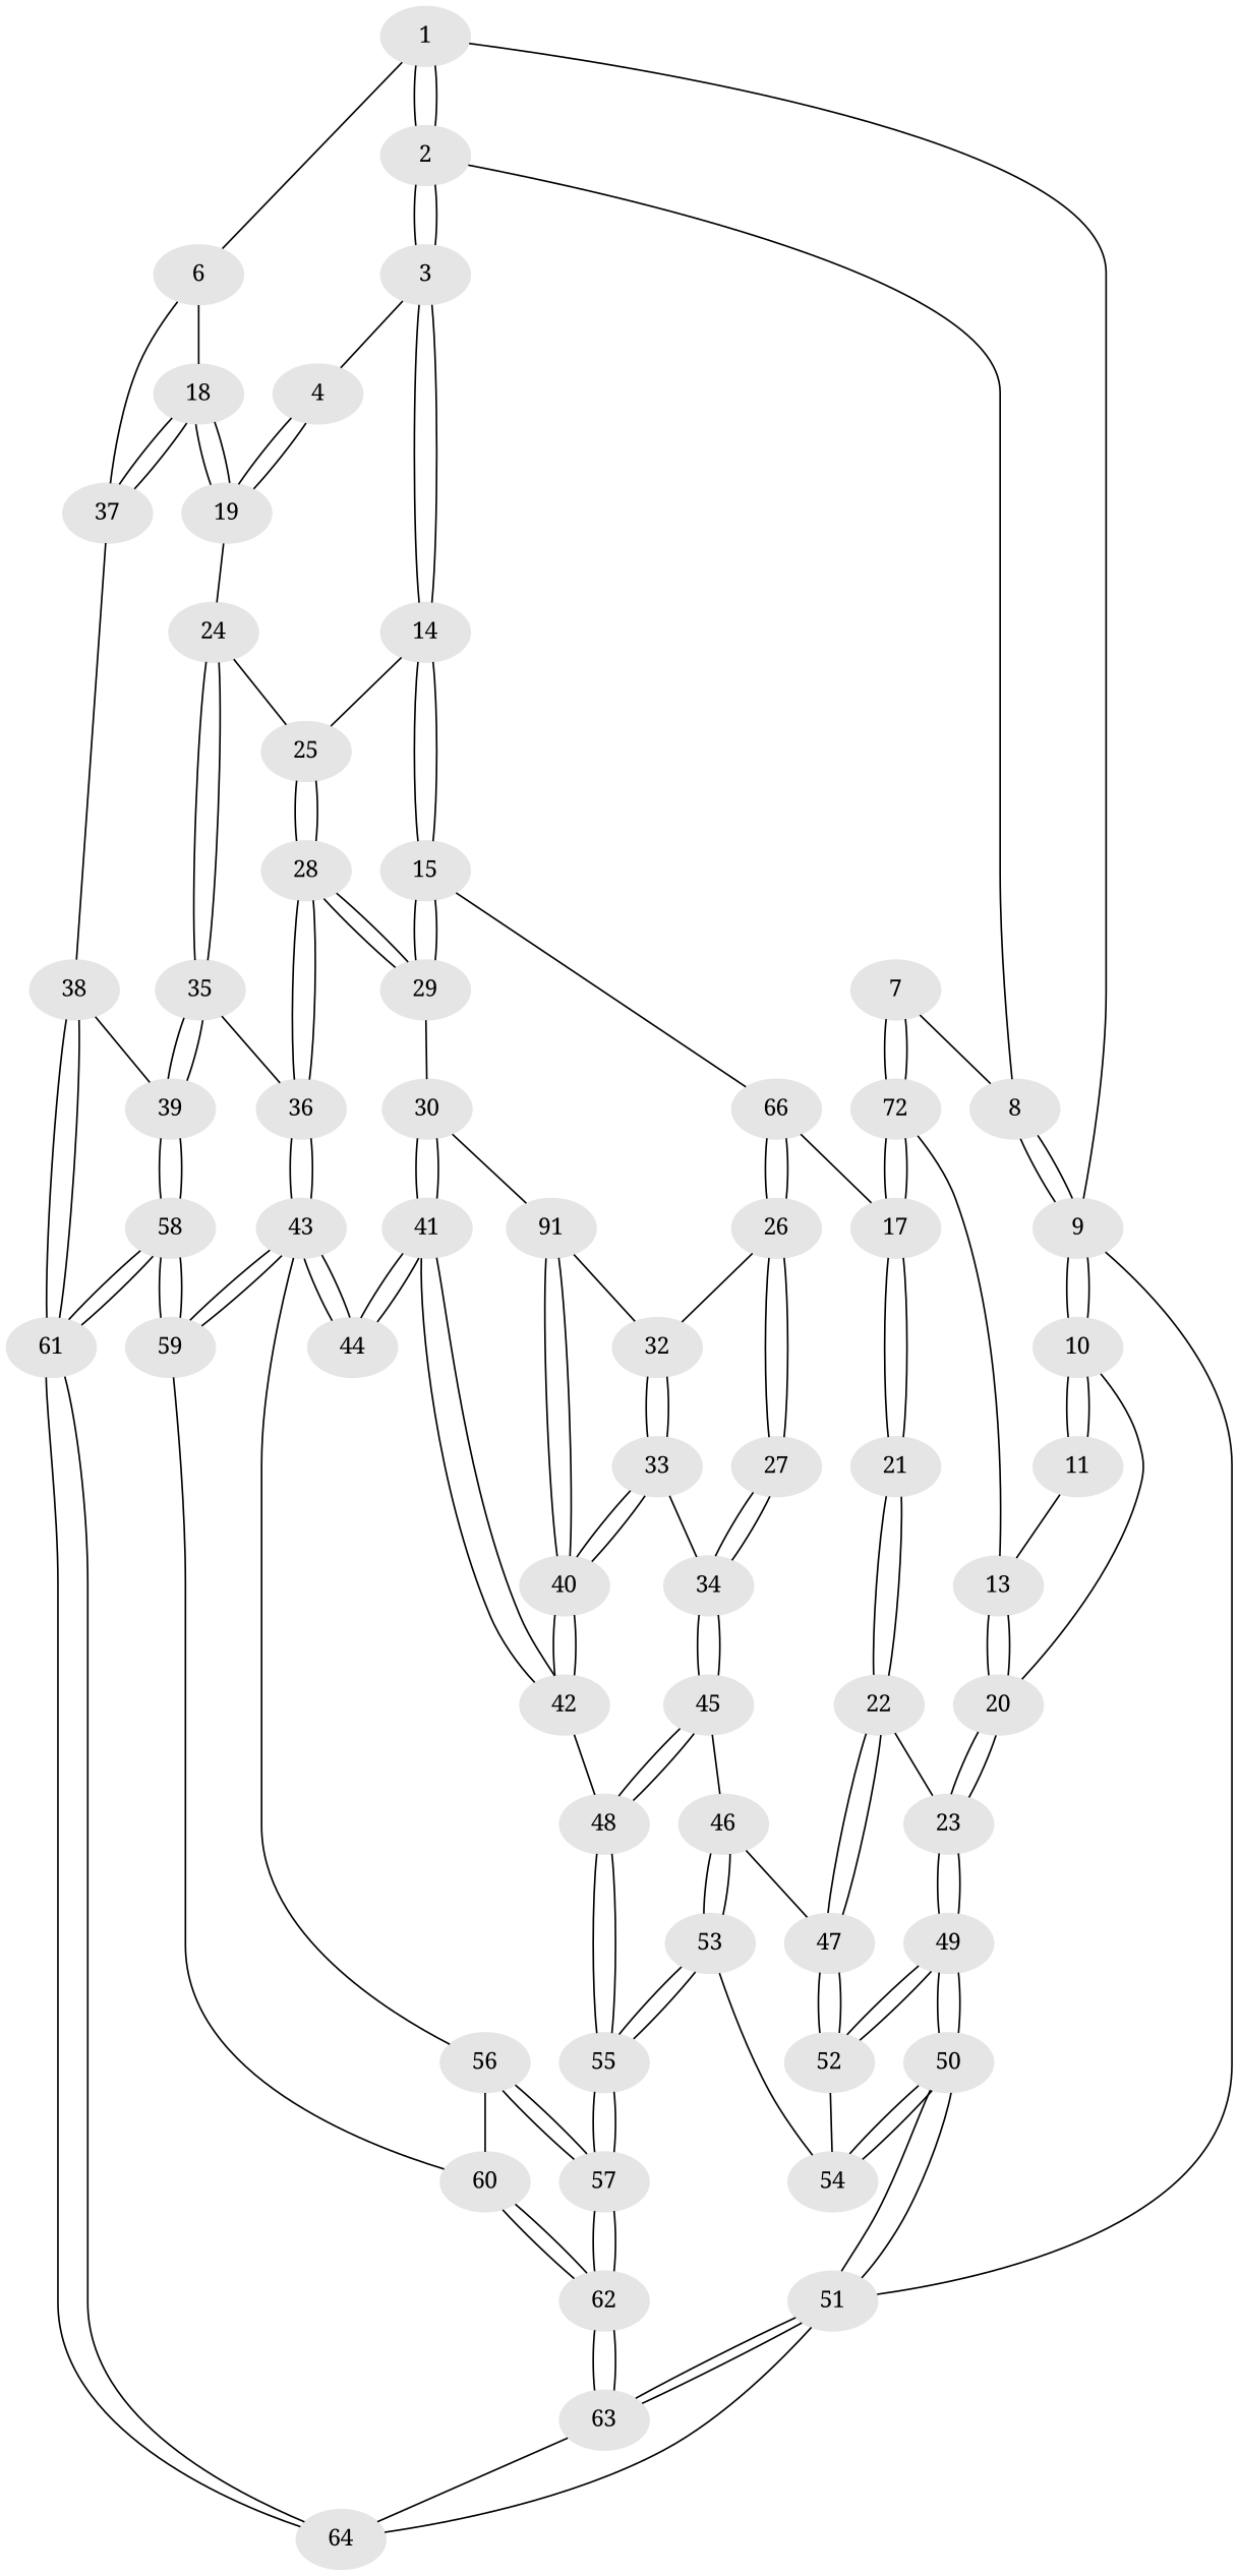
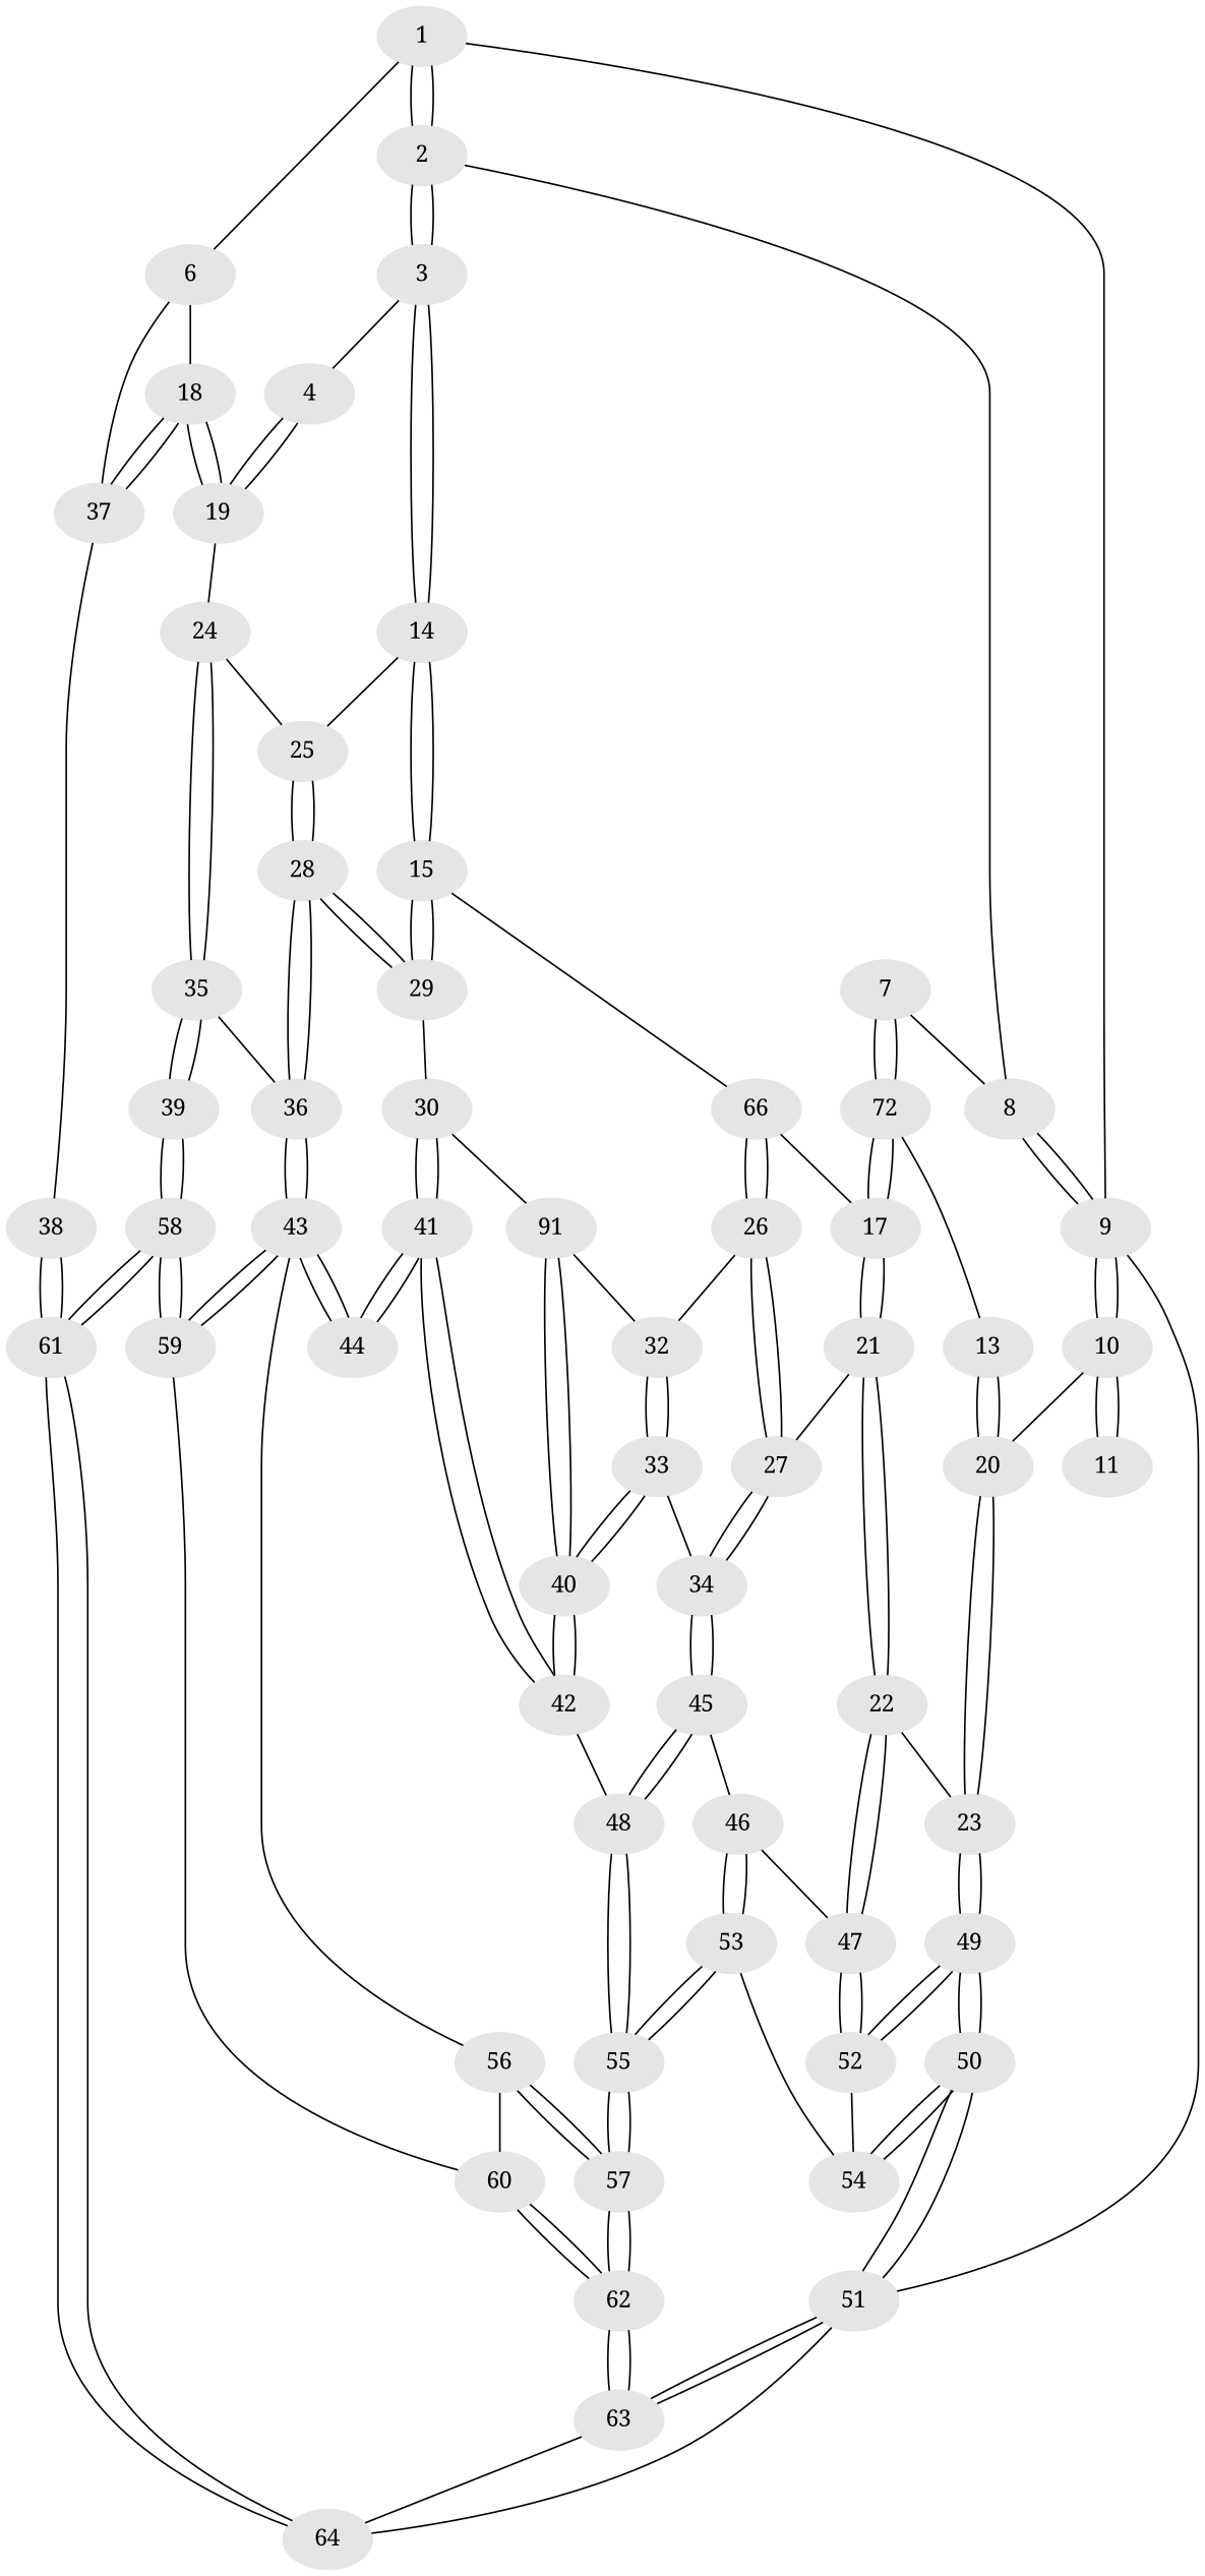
  graph {
    fontname="Noto Serif"
    node [color=gray90 fontname="Noto Serif" style=filled]
    edge [fontname="Noto Serif"]
    1
    2
    6
    9
    3
    8
    18
    37
    10
    51
    4
    14
    19
    15
    25
    24
    38
    7
    n19 [label=72]
    13
    17
    11
    20
    64
    63
    23
    21
    n28 [label=66]
    29
    28
    26
    30
    27
    32
    22
    35
    49
    47
    34
    52
    50
    36
    39
    33
    45
    43
    n47 [label=91]
    41
    40
    42
    44
    48
    46
    58
    59
    56
    61
    55
    60
    57
    53
    54
    62
    1 -- 2
    1 -- 2
    1 -- 6
    1 -- 9
    2 -- 3
    2 -- 3
    2 -- 8
    6 -- 18
    6 -- 37
    9 -- 10
    9 -- 10
    9 -- 51
    3 -- 4
    3 -- 14
    3 -- 14
    8 -- 9
    8 -- 9
    18 -- 37
    18 -- 37
    18 -- 19
    18 -- 19
    37 -- 38
    10 -- 11
    10 -- 11
    10 -- 20
    51 -- 64
    51 -- 63
    51 -- 63
    4 -- 19
    4 -- 19
    14 -- 15
    14 -- 15
    14 -- 25
    19 -- 24
    15 -- n28
    15 -- 29
    15 -- 29
    25 -- 28
    25 -- 28
    24 -- 25
    24 -- 35
    24 -- 35
-   38 -- 39
    38 -- 61
    38 -- 61
    7 -- 8
    7 -- n19
    7 -- n19
    n19 -- 13
    n19 -- 17
    n19 -- 17
    13 -- 20
    13 -- 20
    17 -- 21
    17 -- 21
-   11 -- 13
    20 -- 23
    20 -- 23
    63 -- 64
    23 -- 49
    23 -- 49
+   21 -- 27
    21 -- 22
    21 -- 22
    n28 -- 17
    n28 -- 26
    n28 -- 26
    29 -- 30
    28 -- 29
    28 -- 29
    28 -- 36
    28 -- 36
    26 -- 27
    26 -- 27
    26 -- 32
    30 -- n47
    30 -- 41
    30 -- 41
    27 -- 34
    27 -- 34
    32 -- 33
    32 -- 33
    22 -- 23
    22 -- 47
    22 -- 47
    35 -- 36
    35 -- 39
    35 -- 39
    49 -- 52
    49 -- 52
    49 -- 50
    49 -- 50
    47 -- 52
    47 -- 52
    34 -- 45
    34 -- 45
    52 -- 54
    50 -- 51
    50 -- 51
    50 -- 54
    50 -- 54
    36 -- 43
    36 -- 43
    39 -- 58
    39 -- 58
    33 -- 34
    33 -- 40
    33 -- 40
    45 -- 48
    45 -- 48
    45 -- 46
    43 -- 44
    43 -- 44
    43 -- 59
    43 -- 59
    43 -- 56
    n47 -- 32
    n47 -- 40
    n47 -- 40
    41 -- 42
    41 -- 42
    41 -- 44
    41 -- 44
    40 -- 42
    40 -- 42
    42 -- 48
    48 -- 55
    48 -- 55
    46 -- 47
    46 -- 53
    46 -- 53
    58 -- 59
    58 -- 59
    58 -- 61
    58 -- 61
    59 -- 60
    56 -- 60
    56 -- 57
    56 -- 57
    61 -- 64
    61 -- 64
    55 -- 57
    55 -- 57
    60 -- 62
    60 -- 62
    57 -- 62
    57 -- 62
    53 -- 55
    53 -- 55
    53 -- 54
    62 -- 63
    62 -- 63
  }
